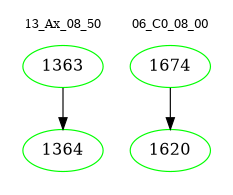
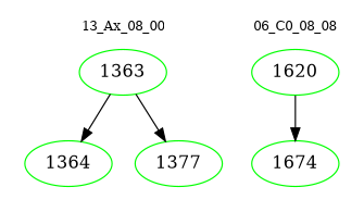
  digraph {
    node [color=green]
    edge [color=black]
    n1 [label=1364]
    n2 [label=1363]
+   n3 [label=1377]
    n4 [label=1620]
    n5 [label=1674]
    subgraph cluster_1 {
      color=white
      fontsize=10
-     label="13_Ax_08_50"
+     label="13_Ax_08_00"
      n1
      n2
+     n3
    }
    subgraph cluster_2 {
      color=white
      fontsize=10
-     label="06_C0_08_00"
+     label="06_C0_08_08"
      n4
      n5
    }
    n2 -> n1
-   n5 -> n4
+   n2 -> n3
+   n4 -> n5
  }
